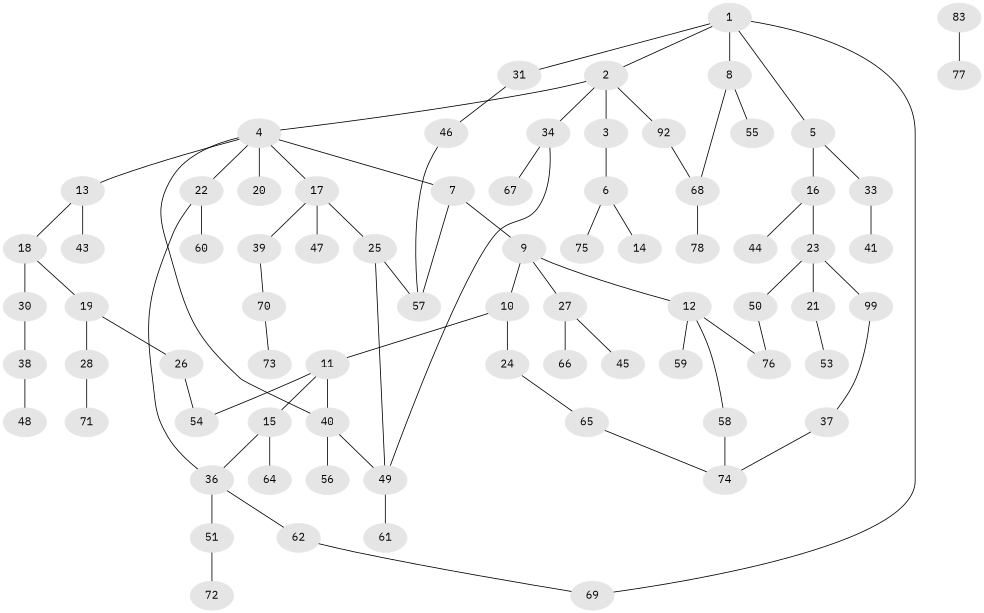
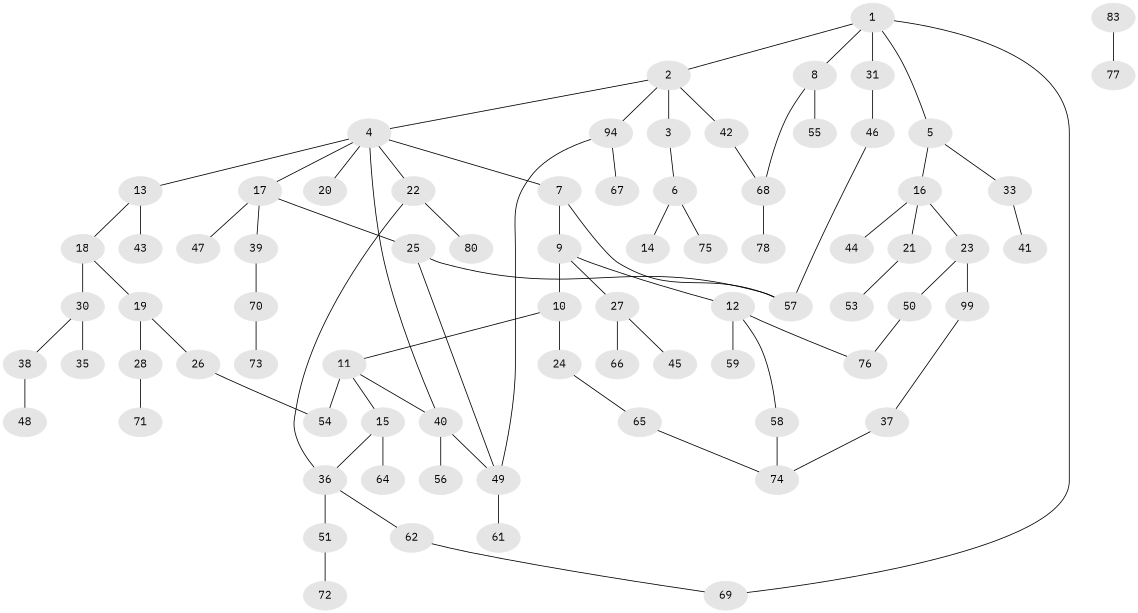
  graph {
    fontname="IBM Plex Mono"
    node [color=gray90 fontname="IBM Plex Mono" style=filled]
    edge [fontname="IBM Plex Mono"]
    1
    2
    5
    8
    31
    69
    3
    4
-   34
-   42 [label=92]
+   34 [label=94]
+   42
    16
    33
    55
    68
    46
    6
    7
    13
    17
    20
    22
    40
    49
    67
    14
    75
    9
    57
    18
    43
    25
    39
    47
    36
-   60
+   60 [label=80]
    56
    21
    23
    44
    41
    10
    12
    27
    78
    11
    24
    58
    59
    76
    45
    66
    15
    54
    65
    64
    74
    19
    30
    51
    62
    53
    n62 [label=99]
    50
    70
    26
    28
+   35
    38
    71
    37
    61
    48
    72
    73
    n75 [label=83]
    77
    1 -- 2
    1 -- 5
    1 -- 8
    1 -- 31
    1 -- 69
    2 -- 3
    2 -- 4
    2 -- 34
    2 -- 42
    5 -- 16
    5 -- 33
    8 -- 55
    8 -- 68
    31 -- 46
    3 -- 6
    4 -- 7
    4 -- 13
    4 -- 17
    4 -- 20
    4 -- 22
    4 -- 40
    34 -- 49
    34 -- 67
    42 -- 68
-   23 -- 21
+   16 -- 21
    16 -- 23
    16 -- 44
    33 -- 41
    68 -- 78
    46 -- 57
    6 -- 14
    6 -- 75
    7 -- 9
    7 -- 57
    13 -- 18
    13 -- 43
    17 -- 25
    17 -- 39
    17 -- 47
    22 -- 36
    22 -- 60
    40 -- 49
    40 -- 56
    49 -- 61
    9 -- 10
    9 -- 12
    9 -- 27
    18 -- 19
    18 -- 30
    25 -- 49
    25 -- 57
    39 -- 70
    36 -- 51
    36 -- 62
    21 -- 53
    23 -- n62
    23 -- 50
    10 -- 11
    10 -- 24
    12 -- 58
    12 -- 59
    12 -- 76
    27 -- 45
    27 -- 66
    11 -- 40
    11 -- 15
    11 -- 54
    24 -- 65
    58 -- 74
    15 -- 36
    15 -- 64
    65 -- 74
    19 -- 26
    19 -- 28
+   30 -- 35
    30 -- 38
    51 -- 72
    62 -- 69
    n62 -- 37
    50 -- 76
    70 -- 73
    26 -- 54
    28 -- 71
    38 -- 48
    37 -- 74
    n75 -- 77
  }
